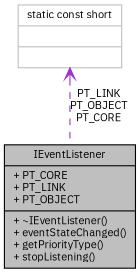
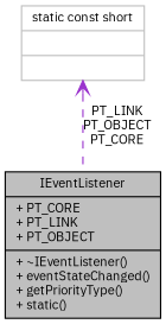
  digraph {
    fontname="IBM Plex Sans"
    node [fontname="IBM Plex Sans" fontsize=10 shape=record style=filled]
-   n1 [color=black fillcolor=grey75 fontcolor=black height=0.2 label="{IEventListener\n|+ PT_CORE\l+ PT_LINK\l+ PT_OBJECT\l|+ ~IEventListener()\l+ eventStateChanged()\l+ getPriorityType()\l+ stopListening()\l}" width=0.4]
+   n1 [color=black fillcolor=grey75 fontcolor=black height=0.2 label="{IEventListener\n|+ PT_CORE\l+ PT_LINK\l+ PT_OBJECT\l|+ ~IEventListener()\l+ eventStateChanged()\l+ getPriorityType()\l+ static()\l}" width=0.4]
    n2 [color=grey75 fillcolor=white height=0.2 label="{static const short\n||}" width=0.4]
    n2 -> n1 [arrowtail=open color=darkorchid3 dir=back fontname="IBM Plex Sans" fontsize=10 label="PT_LINK\nPT_OBJECT\nPT_CORE" labelfontname="FreeSans.ttf" labelfontsize=10 style=dashed]
  }
